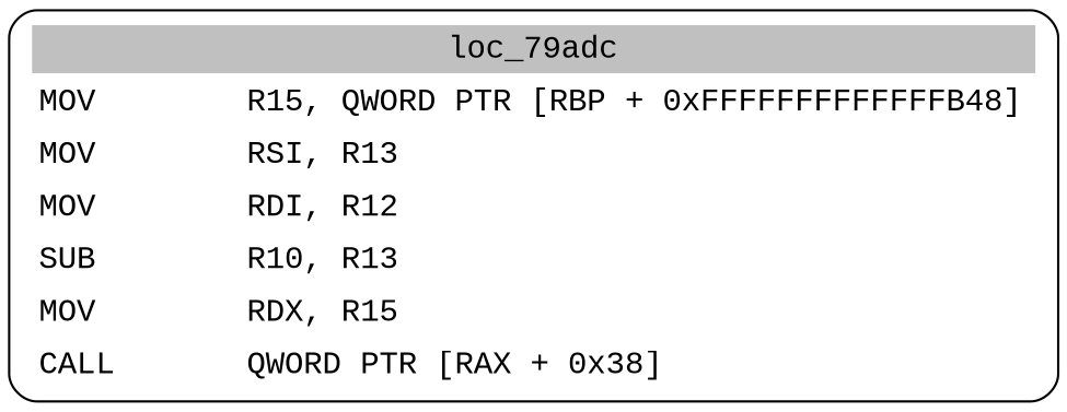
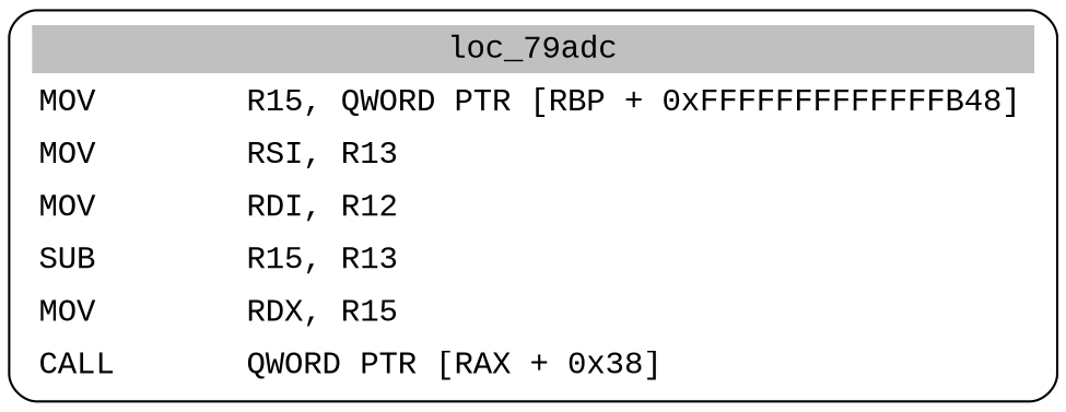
  digraph {
-   n1 [fontname="Courier New" label=<<table border="0" cellborder="0" cellpadding="3"><tr><td align="center" colspan="2" bgcolor="grey">loc_79adc</td></tr><tr><td align="left">MOV        R15, QWORD PTR [RBP + 0xFFFFFFFFFFFFFB48]</td></tr><tr><td align="left">MOV        RSI, R13</td></tr><tr><td align="left">MOV        RDI, R12</td></tr><tr><td align="left">SUB        R10, R13</td></tr><tr><td align="left">MOV        RDX, R15</td></tr><tr><td align="left">CALL       QWORD PTR [RAX + 0x38]</td></tr></table>> shape=Mrecord]
+   n1 [fontname="Courier New" label=<<table border="0" cellborder="0" cellpadding="3"><tr><td align="center" colspan="2" bgcolor="grey">loc_79adc</td></tr><tr><td align="left">MOV        R15, QWORD PTR [RBP + 0xFFFFFFFFFFFFFB48]</td></tr><tr><td align="left">MOV        RSI, R13</td></tr><tr><td align="left">MOV        RDI, R12</td></tr><tr><td align="left">SUB        R15, R13</td></tr><tr><td align="left">MOV        RDX, R15</td></tr><tr><td align="left">CALL       QWORD PTR [RAX + 0x38]</td></tr></table>> shape=Mrecord]
  }
